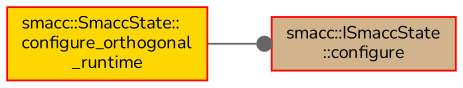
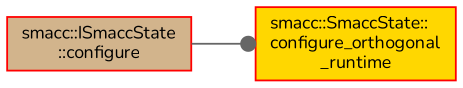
  digraph {
    rankdir=LR
    fontname=Nunito
    node [color=red fontname=Nunito fontsize=10 shape=box style=filled]
    n1 [fillcolor=gold fontcolor=black height=0.2 label="smacc::SmaccState::\lconfigure_orthogonal\l_runtime" width=0.4]
    n2 [fillcolor=tan height=0.2 label="smacc::ISmaccState\l::configure" width=0.4]
-   n1 -> n2 [color=gray40 fontname=Nunito fontsize=10 labelfontname=Helvetica labelfontsize=10 style=solid arrowhead=dot]
+   n2 -> n1 [color=gray40 fontname=Nunito fontsize=10 labelfontname=Helvetica labelfontsize=10 style=solid arrowhead=dot]
  }
